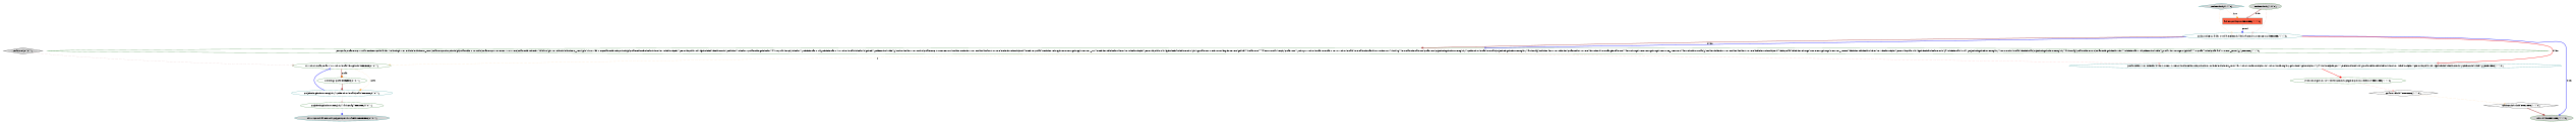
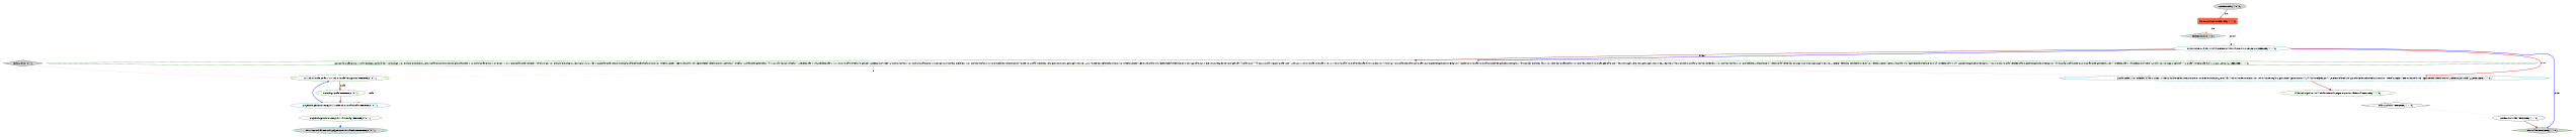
  digraph {
    fontname="Patrick Hand"
    node [color=darkgreen fillcolor=white fontname="Patrick Hand" shape=ellipse style=filled]
    edge [arrowhead=odot color=brown fontname="Patrick Hand" style=dotted]
    n1 [color=black label="performDefaults()@@@85@@@['1', '1', '0']" shape=diamond]
-   n2 [color=black label="updateControlsState()@@@86@@@['1', '1', '0']" shape=diamond]
-   n3 [fillcolor=lightgray label="return divider@@@87@@@['1', '1', '0']"]
+   n2 [color=black label="updateControlsState()@@@86@@@['1', '1', '0']"]
+   n3 [fillcolor=lightgray label="return divider@@@87@@@['1', '1', '0']" shape=diamond]
    n4 [color=teal fillcolor=lightgray label="return super.edu.fdu.CPPDG.tinypdg.pe.ExpressionInfo@bb7a3@@@9@@@['0', '0', '1']"]
    n5 [color=teal fillcolor=tomato label="final Composite parent@@@2@@@['1', '1', '0']" shape=box]
    n6 [color=teal label="CustomSashForm divider = UIUtils.createPartDivider(null,parent,SWT.HORIZONTAL)@@@3@@@['1', '1', '0']"]
    n7 [label="{Composite profilesGroup = UIUtils.createComposite(divider,1)GridData gd = new GridData(GridData.FILL_BOTH)profilesGroup.setLayoutData(gd)profilesTable = new Table(profilesGroup,SWT.BORDER | SWT.SINGLE)profilesTable.setHeaderVisible(true)gd = new GridData(GridData.FILL_BOTH)gd.minimumWidth = 150profilesTable.setLayoutData(gd)profilesTable.addSelectionListener(new SelectionAdapter(){@Override public void widgetSelected(SelectionEvent e){TableItem(( selection = profilesTable.getSelection()if (ArrayUtils.isEmpty(selection)) {selectedProfile = null}{selectedProfile = (DBWNetworkProfile)selection(0(.getData()}updateControlsState()}})ToolBar toolbar = new ToolBar(profilesGroup,SWT.HORIZONTAL)ToolItem createItem = new ToolItem(toolbar,SWT.NONE)createItem.setToolTipText(\"Create new profile\")createItem.setImage(DBeaverIcons.getImage(UIIcon.ROW_ADD))createItem.addSelectionListener(new SelectionAdapter(){@Override public void widgetSelected(SelectionEvent e){String profileName = EnterNameDialog.chooseName(getShell(),\"Profile name\",\"\")if (CommonUtils.isEmpty(profileName)) {return}DBWNetworkProfile newProfile = new DBWNetworkProfile()newProfile.setProfileId(UUID.randomUUID().toString())newProfile.setProfileName(profileName)projectMeta.getDataSourceRegistry().updateNetworkProfile(newProfile)projectMeta.getDataSourceRegistry().flushConfig()TableItem item = new TableItem(profilesTable,SWT.NONE)item.setText(newProfile.getProfileName())item.setImage(DBeaverIcons.getImage(DBIcon.TYPE_DOCUMENT))item.setData(newProfile)}})ToolItem deleteItem = new ToolItem(toolbar,SWT.NONE)deleteItem.setToolTipText(\"Delete profile\")deleteItem.setImage(DBeaverIcons.getImage(UIIcon.ROW_DELETE))deleteItem.addSelectionListener(new SelectionAdapter(){@Override public void widgetSelected(SelectionEvent e){if (selectedProfile != null) {projectMeta.getDataSourceRegistry().removeNetworkProfile(selectedProfile)projectMeta.getDataSourceRegistry().flushConfig()profilesTable.remove(profilesTable.getSelectionIndex())selectedProfile = nullupdateControlsState()}{UIUtils.showMessageBox(getShell(),\"No profile\",\"Select profile first\",SWT.ICON_ERROR)}}})}@@@4@@@['1', '1', '0']"]
    n8 [color=teal label="{handlersFolder = new TabFolder(divider,SWT.TOP | SWT.FLAT)handlersFolder.setLayoutData(new GridData(GridData.FILL_BOTH))for (NetworkHandlerDescriptor nhd : NetworkHandlerRegistry.getInstance().getDescriptors()){if (!nhd.hasObjectTypes()) {createHandlerTab(nhd)}}handlersFolder.addSelectionListener(new SelectionAdapter(){@Override public void widgetSelected(SelectionEvent e){updateControlsState()}})}@@@67@@@['1', '1', '0']"]
    n9 [label="DBWNetworkProfile profile = (DBWNetworkProfile)item.getData()@@@4@@@['0', '0', '1']"]
    n10 [label="saveSettings(profile)@@@5@@@['0', '0', '1']"]
    n11 [color=teal label="projectMeta.getDataSourceRegistry().updateNetworkProfile(profile)@@@6@@@['0', '0', '1']"]
    n12 [label="divider.setWeights(new int((((edu.fdu.CPPDG.tinypdg.pe.ExpressionInfo@bb76f)@@@82@@@['1', '1', '0']"]
    n13 [color=teal fillcolor=lightgray label="createContents['0', '1', '0']" shape=diamond]
    n14 [label="projectMeta.getDataSourceRegistry().flushConfig()@@@8@@@['0', '0', '1']"]
    n15 [color=black fillcolor=lightgray label="performOk['0', '0', '1']" shape=diamond]
    n16 [fillcolor=lightgray label="createContents['1', '0', '0']"]
    n1 -> n2 [color=darkorange]
    n2 -> n3 [arrowhead=diamond style=bold]
    n5 -> n6 [arrowhead=diamond color=blue label=parent]
    n6 -> n3 [color=blue label=divider style=bold]
    n6 -> n7 [color=blue style=bold]
    n6 -> n7 [arrowhead=diamond label=divider style=bold]
    n6 -> n8 [color=red label=divider style=bold]
    n7 -> n8 [color=red]
    n7 -> n9 [color=darkorange label=0]
    n8 -> n12 [arrowhead=diamond color=red style=bold]
    n9 -> n10 [arrowhead=diamond style=bold]
    n9 -> n10 [arrowhead=diamond color=darkorange label=profile]
    n9 -> n11 [arrowhead=diamond color=darkorange label=profile]
    n10 -> n11 [arrowhead=diamond style=bold]
    n11 -> n9 [color=blue style=bold]
    n11 -> n14
    n12 -> n1 [color=red]
-   n13 -> n5 [arrowhead=diamond color=darkorange label=true]
+   n5 -> n13 [arrowhead=diamond color=darkorange label=true]
    n13 -> n6 [color=darkorange]
    n14 -> n4 [arrowhead=diamond color=blue]
    n15 -> n9
-   n16 -> n5 [label=divider style=bold]
+   n16 -> n5 [label=true style=bold]
    n16 -> n6
  }
